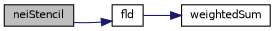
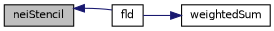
  digraph {
    rankdir=LR
    node [color=black fontname=Helvetica fontsize=10 shape=record]
    edge [color=midnightblue fontname=Helvetica fontsize=10 labelfontname=Helvetica labelfontsize=10 style=solid]
    n1 [fillcolor=grey75 fontcolor=black height=0.2 label=neiStencil style=filled width=0.4]
    n2 [height=0.2 label=fld width=0.4]
    n3 [height=0.2 label=weightedSum width=0.4]
-   n1 -> n2
+   n2 -> n1
    n2 -> n3
  }
